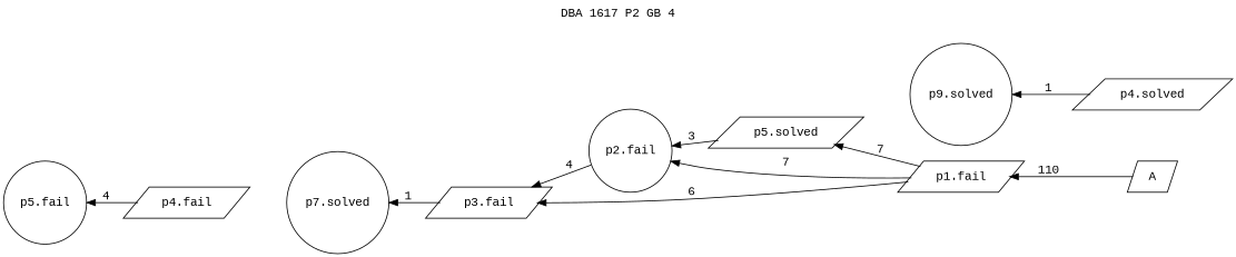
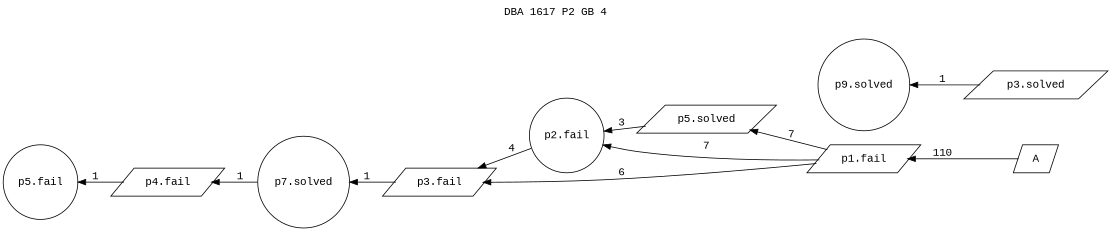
  digraph {
    fontname="Liberation Mono"
    label=" DBA 1617 P2 GB 4 "
    labelloc=tl
    rankdir=RL
    node [fontname="Liberation Mono" shape=parallelogram]
    edge [fontname="Liberation Mono"]
    n1 [label=A]
    n2 [label="p1.fail"]
    n3 [label="p5.solved"]
    n4 [label="p2.fail" shape=circle]
    n5 [label="p3.fail"]
    n6 [label="p7.solved" shape=circle]
    n7 [label="p4.fail"]
-   n8 [label="p4.solved"]
+   n8 [label="p3.solved"]
    n9 [label="p9.solved" shape=circle]
    n10 [label="p5.fail" shape=circle]
    n1 -> n2 [label=110]
    n2 -> n3 [label=7]
    n2 -> n4 [label=7]
    n2 -> n5 [label=6]
    n3 -> n4 [label=3]
    n4 -> n5 [label=4]
    n5 -> n6 [label=1]
-   n7 -> n10 [label=4]
+   n6 -> n7 [label=1]
+   n7 -> n10 [label=1]
    n8 -> n9 [label=1]
  }
